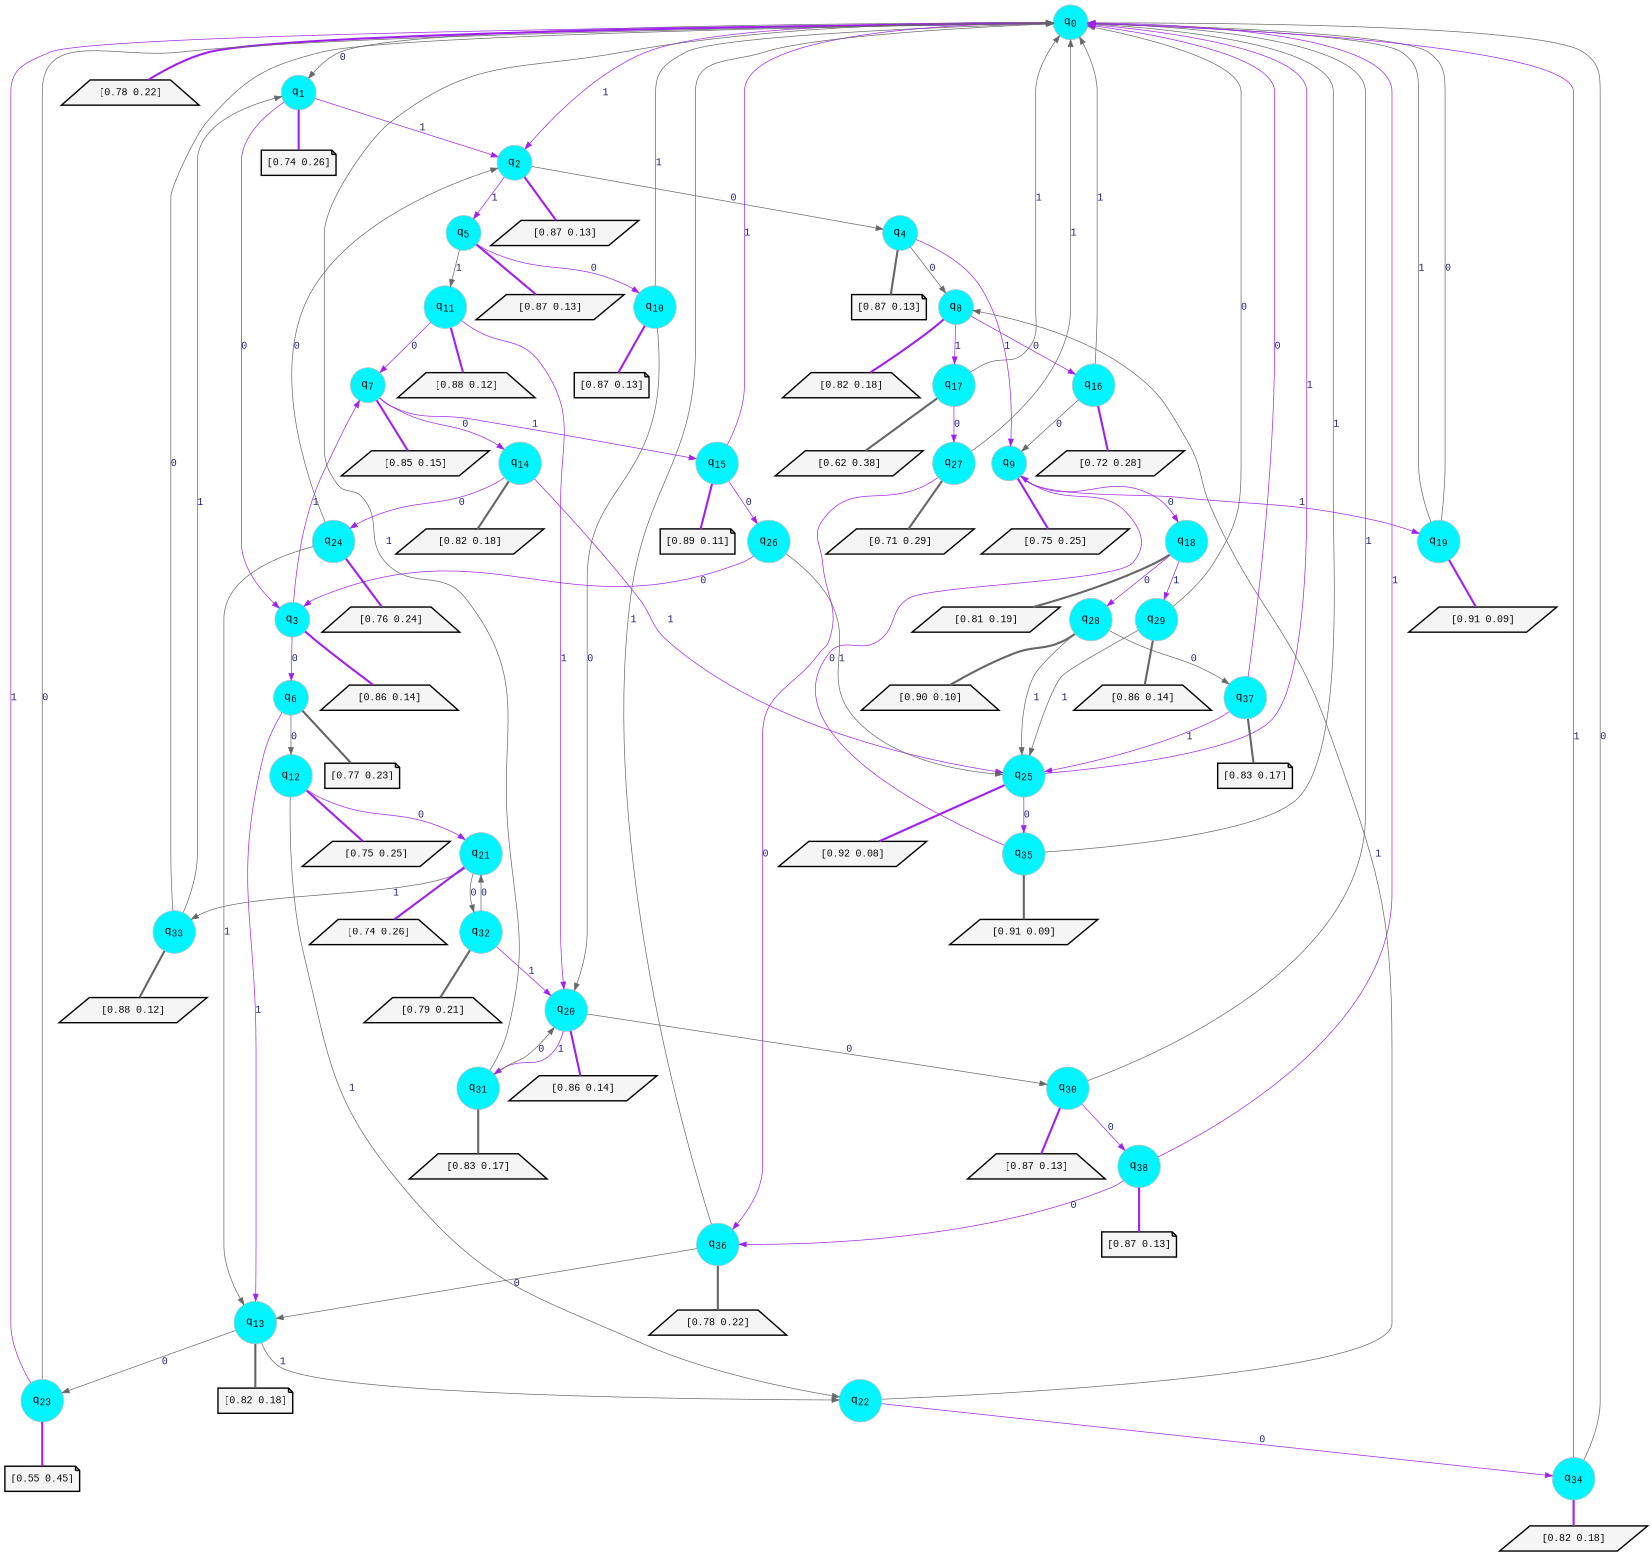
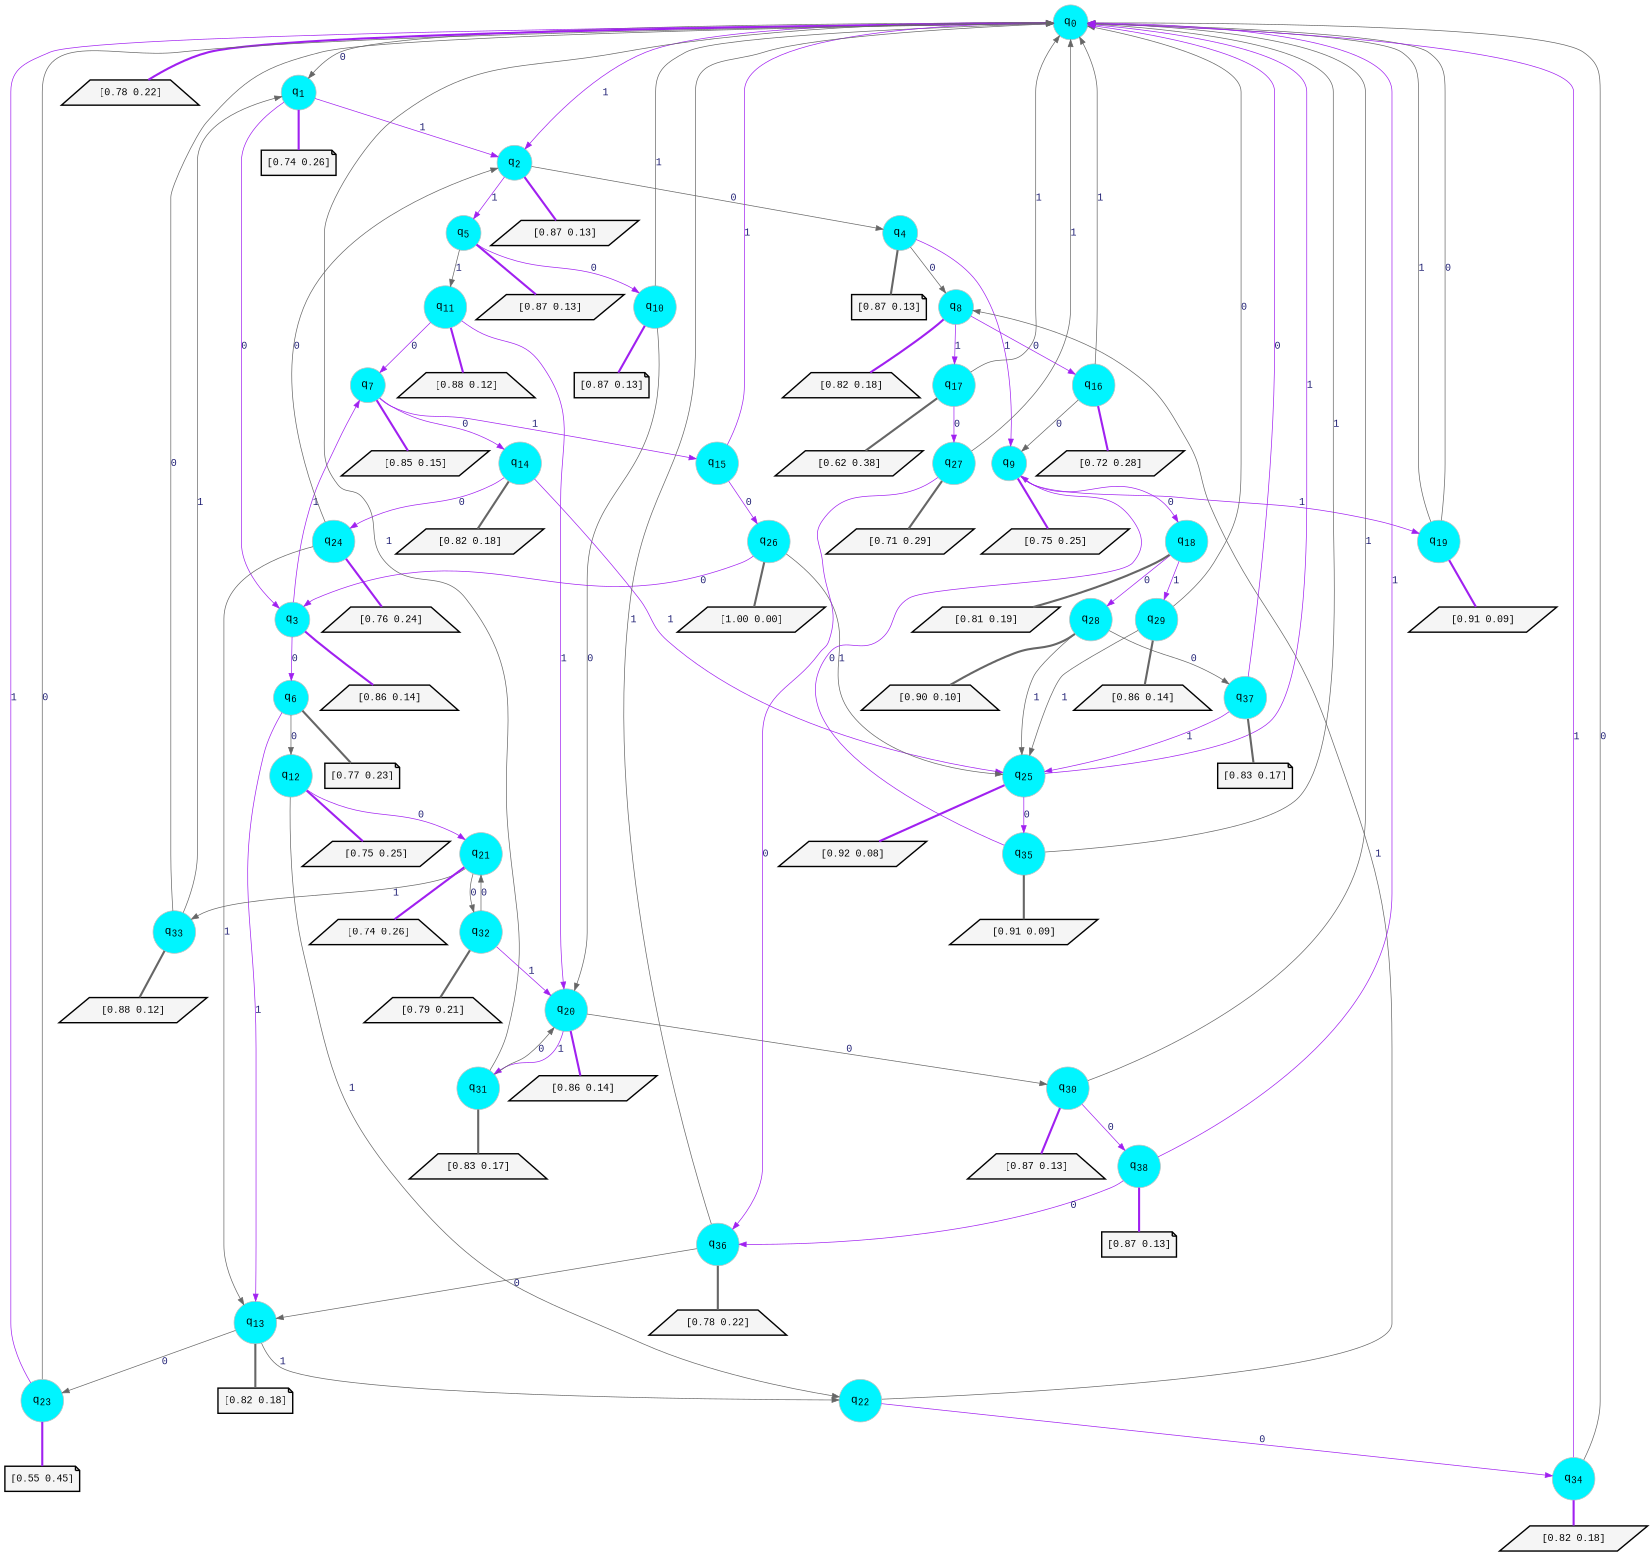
  digraph {
    fontname="Liberation Mono"
    rankdir=TD
    node [color=gray fillcolor=turquoise1 fontcolor=black fontname="Liberation Mono" fontsize=16 fontweight=bold shape=circle style=filled]
    edge [arrowsize=1 color=purple fontcolor=midnightblue fontname="Liberation Mono" fontweight=bold penwidth=1 style=solid weight=20]
    n1 [label=<q<SUB>0</SUB>>]
    n2 [label=<q<SUB>1</SUB>>]
    n3 [label=<q<SUB>2</SUB>>]
    n4 [color=black fillcolor=whitesmoke fontsize=14 label="[0.78 0.22]" penwidth=2 shape=trapezium]
    n5 [label=<q<SUB>3</SUB>>]
    n6 [color=black fillcolor=whitesmoke fontsize=14 label="[0.74 0.26]" penwidth=2 shape=note]
    n7 [label=<q<SUB>4</SUB>>]
    n8 [label=<q<SUB>5</SUB>>]
    n9 [color=black fillcolor=whitesmoke fontsize=14 label="[0.87 0.13]" penwidth=2 shape=parallelogram]
    n10 [label=<q<SUB>6</SUB>>]
    n11 [label=<q<SUB>7</SUB>>]
    n12 [color=black fillcolor=whitesmoke fontsize=14 label="[0.86 0.14]" penwidth=2 shape=trapezium]
    n13 [label=<q<SUB>8</SUB>>]
    n14 [label=<q<SUB>9</SUB>>]
    n15 [color=black fillcolor=whitesmoke fontsize=14 label="[0.87 0.13]" penwidth=2 shape=note]
    n16 [label=<q<SUB>10</SUB>>]
    n17 [label=<q<SUB>11</SUB>>]
    n18 [color=black fillcolor=whitesmoke fontsize=14 label="[0.87 0.13]" penwidth=2 shape=parallelogram]
    n19 [label=<q<SUB>12</SUB>>]
    n20 [label=<q<SUB>13</SUB>>]
    n21 [color=black fillcolor=whitesmoke fontsize=14 label="[0.77 0.23]" penwidth=2 shape=note]
    n22 [label=<q<SUB>14</SUB>>]
    n23 [label=<q<SUB>15</SUB>>]
    n24 [color=black fillcolor=whitesmoke fontsize=14 label="[0.85 0.15]" penwidth=2 shape=parallelogram]
    n25 [label=<q<SUB>16</SUB>>]
    n26 [label=<q<SUB>17</SUB>>]
    n27 [color=black fillcolor=whitesmoke fontsize=14 label="[0.82 0.18]" penwidth=2 shape=trapezium]
    n28 [label=<q<SUB>18</SUB>>]
    n29 [label=<q<SUB>19</SUB>>]
    n30 [color=black fillcolor=whitesmoke fontsize=14 label="[0.75 0.25]" penwidth=2 shape=parallelogram]
    n31 [label=<q<SUB>20</SUB>>]
    n32 [color=black fillcolor=whitesmoke fontsize=14 label="[0.87 0.13]" penwidth=2 shape=note]
    n33 [color=black fillcolor=whitesmoke fontsize=14 label="[0.88 0.12]" penwidth=2 shape=trapezium]
    n34 [label=<q<SUB>21</SUB>>]
    n35 [label=<q<SUB>22</SUB>>]
    n36 [color=black fillcolor=whitesmoke fontsize=14 label="[0.75 0.25]" penwidth=2 shape=parallelogram]
    n37 [label=<q<SUB>23</SUB>>]
    n38 [color=black fillcolor=whitesmoke fontsize=14 label="[0.82 0.18]" penwidth=2 shape=note]
    n39 [label=<q<SUB>24</SUB>>]
    n40 [label=<q<SUB>25</SUB>>]
    n41 [color=black fillcolor=whitesmoke fontsize=14 label="[0.82 0.18]" penwidth=2 shape=parallelogram]
    n42 [label=<q<SUB>26</SUB>>]
-   n43 [color=black fillcolor=whitesmoke fontsize=14 label="[0.89 0.11]" penwidth=2 shape=note]
    n44 [color=black fillcolor=whitesmoke fontsize=14 label="[0.72 0.28]" penwidth=2 shape=parallelogram]
    n45 [label=<q<SUB>27</SUB>>]
    n46 [color=black fillcolor=whitesmoke fontsize=14 label="[0.62 0.38]" penwidth=2 shape=parallelogram]
    n47 [label=<q<SUB>28</SUB>>]
    n48 [label=<q<SUB>29</SUB>>]
    n49 [color=black fillcolor=whitesmoke fontsize=14 label="[0.81 0.19]" penwidth=2 shape=parallelogram]
    n50 [color=black fillcolor=whitesmoke fontsize=14 label="[0.91 0.09]" penwidth=2 shape=parallelogram]
    n51 [label=<q<SUB>30</SUB>>]
    n52 [label=<q<SUB>31</SUB>>]
    n53 [color=black fillcolor=whitesmoke fontsize=14 label="[0.86 0.14]" penwidth=2 shape=parallelogram]
    n54 [label=<q<SUB>32</SUB>>]
    n55 [label=<q<SUB>33</SUB>>]
    n56 [color=black fillcolor=whitesmoke fontsize=14 label="[0.74 0.26]" penwidth=2 shape=trapezium]
    n57 [label=<q<SUB>34</SUB>>]
    n58 [color=black fillcolor=whitesmoke fontsize=14 label="[0.55 0.45]" penwidth=2 shape=note]
    n59 [color=black fillcolor=whitesmoke fontsize=14 label="[0.76 0.24]" penwidth=2 shape=trapezium]
    n60 [label=<q<SUB>35</SUB>>]
    n61 [color=black fillcolor=whitesmoke fontsize=14 label="[0.92 0.08]" penwidth=2 shape=parallelogram]
+   n62 [color=black fillcolor=whitesmoke fontsize=14 label="[1.00 0.00]" penwidth=2 shape=parallelogram]
    n63 [label=<q<SUB>36</SUB>>]
    n64 [color=black fillcolor=whitesmoke fontsize=14 label="[0.71 0.29]" penwidth=2 shape=parallelogram]
    n65 [label=<q<SUB>37</SUB>>]
    n66 [color=black fillcolor=whitesmoke fontsize=14 label="[0.90 0.10]" penwidth=2 shape=trapezium]
    n67 [color=black fillcolor=whitesmoke fontsize=14 label="[0.86 0.14]" penwidth=2 shape=trapezium]
    n68 [label=<q<SUB>38</SUB>>]
    n69 [color=black fillcolor=whitesmoke fontsize=14 label="[0.87 0.13]" penwidth=2 shape=trapezium]
    n70 [color=black fillcolor=whitesmoke fontsize=14 label="[0.83 0.17]" penwidth=2 shape=trapezium]
    n71 [color=black fillcolor=whitesmoke fontsize=14 label="[0.79 0.21]" penwidth=2 shape=trapezium]
    n72 [color=black fillcolor=whitesmoke fontsize=14 label="[0.88 0.12]" penwidth=2 shape=parallelogram]
    n73 [color=black fillcolor=whitesmoke fontsize=14 label="[0.82 0.18]" penwidth=2 shape=parallelogram]
    n74 [color=black fillcolor=whitesmoke fontsize=14 label="[0.91 0.09]" penwidth=2 shape=parallelogram]
    n75 [color=black fillcolor=whitesmoke fontsize=14 label="[0.78 0.22]" penwidth=2 shape=trapezium]
    n76 [color=black fillcolor=whitesmoke fontsize=14 label="[0.83 0.17]" penwidth=2 shape=note]
    n77 [color=black fillcolor=whitesmoke fontsize=14 label="[0.87 0.13]" penwidth=2 shape=note]
    n1 -> n2 [color=gray40 label=0]
    n1 -> n3 [label=1]
    n1 -> n4 [arrowhead=none penwidth=3]
    n2 -> n3 [label=1]
    n2 -> n5 [label=0]
    n2 -> n6 [arrowhead=none penwidth=3]
    n3 -> n7 [color=gray40 label=0]
    n3 -> n8 [label=1]
    n3 -> n9 [arrowhead=none penwidth=3]
    n5 -> n10 [label=0]
    n5 -> n11 [label=1]
    n5 -> n12 [arrowhead=none penwidth=3]
    n7 -> n13 [color=gray40 label=0]
    n7 -> n14 [label=1]
    n7 -> n15 [arrowhead=none color=gray40 penwidth=3]
    n8 -> n16 [label=0]
    n8 -> n17 [color=gray40 label=1]
    n8 -> n18 [arrowhead=none penwidth=3]
    n10 -> n19 [color=gray40 label=0]
    n10 -> n20 [label=1]
    n10 -> n21 [arrowhead=none color=gray40 penwidth=3]
    n11 -> n22 [label=0]
    n11 -> n23 [label=1]
    n11 -> n24 [arrowhead=none penwidth=3]
    n13 -> n25 [label=0]
    n13 -> n26 [label=1]
    n13 -> n27 [arrowhead=none penwidth=3]
    n14 -> n28 [label=0]
    n14 -> n29 [label=1]
    n14 -> n30 [arrowhead=none penwidth=3]
    n16 -> n1 [color=gray40 label=1]
    n16 -> n31 [color=gray40 label=0]
    n16 -> n32 [arrowhead=none penwidth=3]
    n17 -> n11 [label=0]
    n17 -> n31 [label=1]
    n17 -> n33 [arrowhead=none penwidth=3]
    n19 -> n34 [label=0]
    n19 -> n35 [color=gray40 label=1]
    n19 -> n36 [arrowhead=none penwidth=3]
    n20 -> n35 [color=gray40 label=1]
    n20 -> n37 [color=gray40 label=0]
    n20 -> n38 [arrowhead=none color=gray40 penwidth=3]
    n22 -> n39 [label=0]
    n22 -> n40 [label=1]
    n22 -> n41 [arrowhead=none color=gray40 penwidth=3]
    n23 -> n1 [label=1]
    n23 -> n42 [label=0]
-   n23 -> n43 [arrowhead=none penwidth=3]
    n25 -> n1 [color=gray40 label=1]
    n25 -> n14 [color=gray40 label=0]
    n25 -> n44 [arrowhead=none penwidth=3]
    n26 -> n1 [color=gray40 label=1]
    n26 -> n45 [label=0]
    n26 -> n46 [arrowhead=none color=gray40 penwidth=3]
    n28 -> n47 [label=0]
    n28 -> n48 [label=1]
    n28 -> n49 [arrowhead=none color=gray40 penwidth=3]
    n29 -> n1 [color=gray40 label=0]
    n29 -> n1 [color=gray40 label=1]
    n29 -> n50 [arrowhead=none penwidth=3]
    n31 -> n51 [color=gray40 label=0]
    n31 -> n52 [label=1]
    n31 -> n53 [arrowhead=none penwidth=3]
    n34 -> n54 [color=gray40 label=0]
    n34 -> n55 [color=gray40 label=1]
    n34 -> n56 [arrowhead=none penwidth=3]
    n35 -> n13 [color=gray40 label=1]
    n35 -> n57 [label=0]
    n37 -> n1 [color=gray40 label=0]
    n37 -> n1 [label=1]
    n37 -> n58 [arrowhead=none penwidth=3]
    n39 -> n3 [color=gray40 label=0]
    n39 -> n20 [color=gray40 label=1]
    n39 -> n59 [arrowhead=none penwidth=3]
    n40 -> n1 [label=1]
    n40 -> n60 [label=0]
    n40 -> n61 [arrowhead=none penwidth=3]
    n42 -> n5 [label=0]
    n42 -> n40 [color=gray40 label=1]
+   n42 -> n62 [arrowhead=none color=gray40 penwidth=3]
    n45 -> n1 [color=gray40 label=1]
    n45 -> n63 [label=0]
    n45 -> n64 [arrowhead=none color=gray40 penwidth=3]
    n47 -> n40 [color=gray40 label=1]
    n47 -> n65 [color=gray40 label=0]
    n47 -> n66 [arrowhead=none color=gray40 penwidth=3]
    n48 -> n1 [color=gray40 label=0]
    n48 -> n40 [color=gray40 label=1]
    n48 -> n67 [arrowhead=none color=gray40 penwidth=3]
    n51 -> n1 [color=gray40 label=1]
    n51 -> n68 [label=0]
    n51 -> n69 [arrowhead=none penwidth=3]
    n52 -> n1 [color=gray40 label=1]
    n52 -> n31 [color=gray40 label=0]
    n52 -> n70 [arrowhead=none color=gray40 penwidth=3]
    n54 -> n31 [label=1]
    n54 -> n34 [color=gray40 label=0]
    n54 -> n71 [arrowhead=none color=gray40 penwidth=3]
    n55 -> n1 [color=gray40 label=0]
    n55 -> n2 [color=gray40 label=1]
    n55 -> n72 [arrowhead=none color=gray40 penwidth=3]
    n57 -> n1 [color=gray40 label=0]
    n57 -> n1 [label=1]
    n57 -> n73 [arrowhead=none penwidth=3]
    n60 -> n1 [color=gray40 label=1]
    n60 -> n14 [label=0]
    n60 -> n74 [arrowhead=none color=gray40 penwidth=3]
    n63 -> n1 [color=gray40 label=1]
    n63 -> n20 [color=gray40 label=0]
    n63 -> n75 [arrowhead=none color=gray40 penwidth=3]
    n65 -> n1 [label=0]
    n65 -> n40 [label=1]
    n65 -> n76 [arrowhead=none color=gray40 penwidth=3]
    n68 -> n1 [label=1]
    n68 -> n63 [label=0]
    n68 -> n77 [arrowhead=none penwidth=3]
  }
